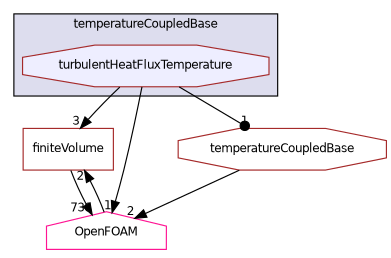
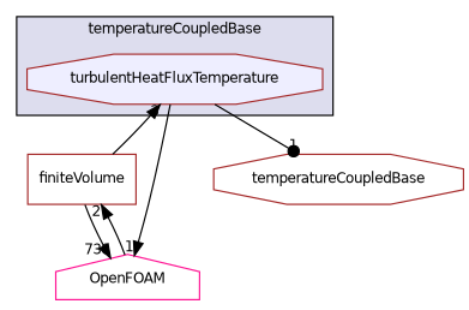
  digraph {
    compound=true
    node [color=brown fontname=Helvetica fontsize=10 shape=octagon]
    edge [arrowhead=normal headlabel=1 labeldistance=1.5 labelfontname=Helvetica labelfontsize=10]
    n1 [fillcolor="#eeeeff" label=turbulentHeatFluxTemperature pencolor=black style=filled]
    n2 [label=finiteVolume shape=box]
    n3 [color=deeppink label=OpenFOAM shape=house]
    n4 [label=temperatureCoupledBase]
    subgraph cluster_1 {
      bgcolor="#ddddee"
      fontname=Helvetica
      fontsize=10
      label=temperatureCoupledBase
      pencolor=black
      n1
    }
-   n1 -> n2 [headlabel=3]
+   n2 -> n1 [headlabel=3]
    n1 -> n3
    n1 -> n4 [arrowhead=dot]
    n2 -> n3 [headlabel=736]
    n3 -> n2 [headlabel=2]
-   n4 -> n3 [headlabel=2]
  }
